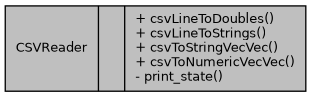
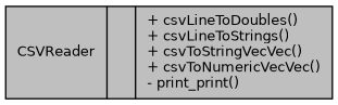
  digraph {
    rankdir=LR
-   n1 [color=black fillcolor=grey75 fontcolor=black fontname=Helvetica fontsize=10 height=0.2 label="{CSVReader\n||+ csvLineToDoubles()\l+ csvLineToStrings()\l+ csvToStringVecVec()\l+ csvToNumericVecVec()\l- print_state()\l}" shape=record style=filled width=0.4]
+   n1 [color=black fillcolor=grey75 fontcolor=black fontname=Helvetica fontsize=10 height=0.2 label="{CSVReader\n||+ csvLineToDoubles()\l+ csvLineToStrings()\l+ csvToStringVecVec()\l+ csvToNumericVecVec()\l- print_print()\l}" shape=record style=filled width=0.4]
  }
